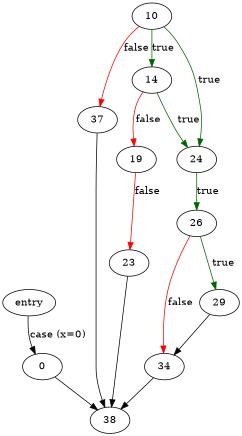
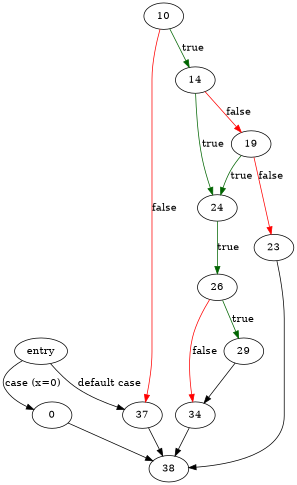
  digraph {
    n1 [label=entry]
    n2 [label=0]
    37
    38
    10
    14
    19
    24
    23
    26
    34
    29
    n1 -> n2 [label="case (x=0)"]
+   n1 -> 37 [label="default case"]
    n2 -> 38
    37 -> 38
    10 -> 37 [color=red label=false]
    10 -> 14 [color=darkgreen label=true]
    14 -> 19 [color=red label=false]
    14 -> 24 [color=darkgreen label=true]
-   10 -> 24 [color=darkgreen label=true]
+   19 -> 24 [color=darkgreen label=true]
    19 -> 23 [color=red label=false]
    24 -> 26 [color=darkgreen label=true]
    23 -> 38
    26 -> 34 [color=red label=false]
    26 -> 29 [color=darkgreen label=true]
    34 -> 38
    29 -> 34
  }
